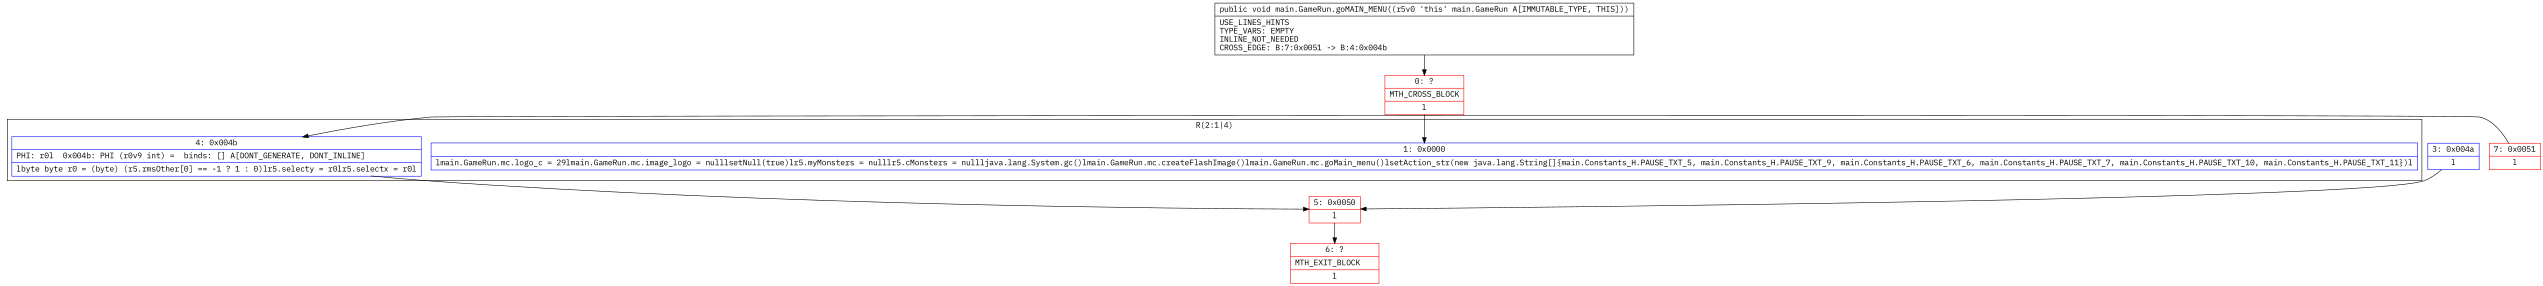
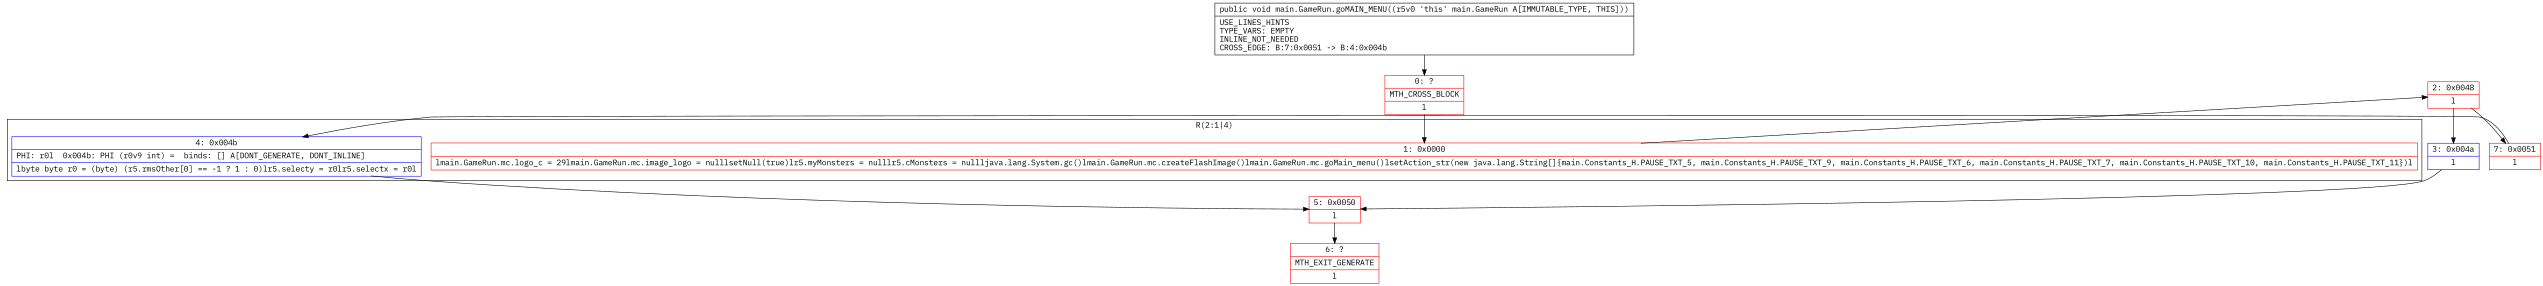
  digraph {
    fontname="IBM Plex Mono"
    node [color=red fontname="IBM Plex Mono" shape=record]
    edge [fontname="IBM Plex Mono"]
-   n1 [color=blue label="{1\:\ 0x0000|lmain.GameRun.mc.logo_c = 29lmain.GameRun.mc.image_logo = nulllsetNull(true)lr5.myMonsters = nulllr5.cMonsters = nullljava.lang.System.gc()lmain.GameRun.mc.createFlashImage()lmain.GameRun.mc.goMain_menu()lsetAction_str(new java.lang.String[]\{main.Constants_H.PAUSE_TXT_5, main.Constants_H.PAUSE_TXT_9, main.Constants_H.PAUSE_TXT_6, main.Constants_H.PAUSE_TXT_7, main.Constants_H.PAUSE_TXT_10, main.Constants_H.PAUSE_TXT_11\})l}"]
+   n1 [label="{1\:\ 0x0000|lmain.GameRun.mc.logo_c = 29lmain.GameRun.mc.image_logo = nulllsetNull(true)lr5.myMonsters = nulllr5.cMonsters = nullljava.lang.System.gc()lmain.GameRun.mc.createFlashImage()lmain.GameRun.mc.goMain_menu()lsetAction_str(new java.lang.String[]\{main.Constants_H.PAUSE_TXT_5, main.Constants_H.PAUSE_TXT_9, main.Constants_H.PAUSE_TXT_6, main.Constants_H.PAUSE_TXT_7, main.Constants_H.PAUSE_TXT_10, main.Constants_H.PAUSE_TXT_11\})l}"]
    n2 [color=blue label="{4\:\ 0x004b|PHI: r0l  0x004b: PHI (r0v9 int) =  binds: [] A[DONT_GENERATE, DONT_INLINE]\l|lbyte byte r0 = (byte) (r5.rmsOther[0] == \-1 ? 1 : 0)lr5.selecty = r0lr5.selectx = r0l}"]
+   n3 [label="{2\:\ 0x0048|l}"]
    n4 [label="{5\:\ 0x0050|l}"]
    n5 [color=blue label="{3\:\ 0x004a|l}"]
    n6 [label="{7\:\ 0x0051|l}"]
-   n7 [label="{6\:\ ?|MTH_EXIT_BLOCK\l|l}"]
+   n7 [label="{6\:\ ?|MTH_EXIT_GENERATE\l|l}"]
    n8 [label="{0\:\ ?|MTH_CROSS_BLOCK\l|l}"]
    n9 [label="{public void main.GameRun.goMAIN_MENU((r5v0 'this' main.GameRun A[IMMUTABLE_TYPE, THIS]))  | USE_LINES_HINTS\lTYPE_VARS: EMPTY\lINLINE_NOT_NEEDED\lCROSS_EDGE: B:7:0x0051 \-\> B:4:0x004b\l}" color=""]
    subgraph cluster_1 {
      label="R(2:1|4)"
      n1
      n2
    }
+   n1 -> n3
    n2 -> n4
+   n3 -> n5
+   n3 -> n6
    n4 -> n7
    n5 -> n4
    n6 -> n2
    n8 -> n1
    n9 -> n8
  }
